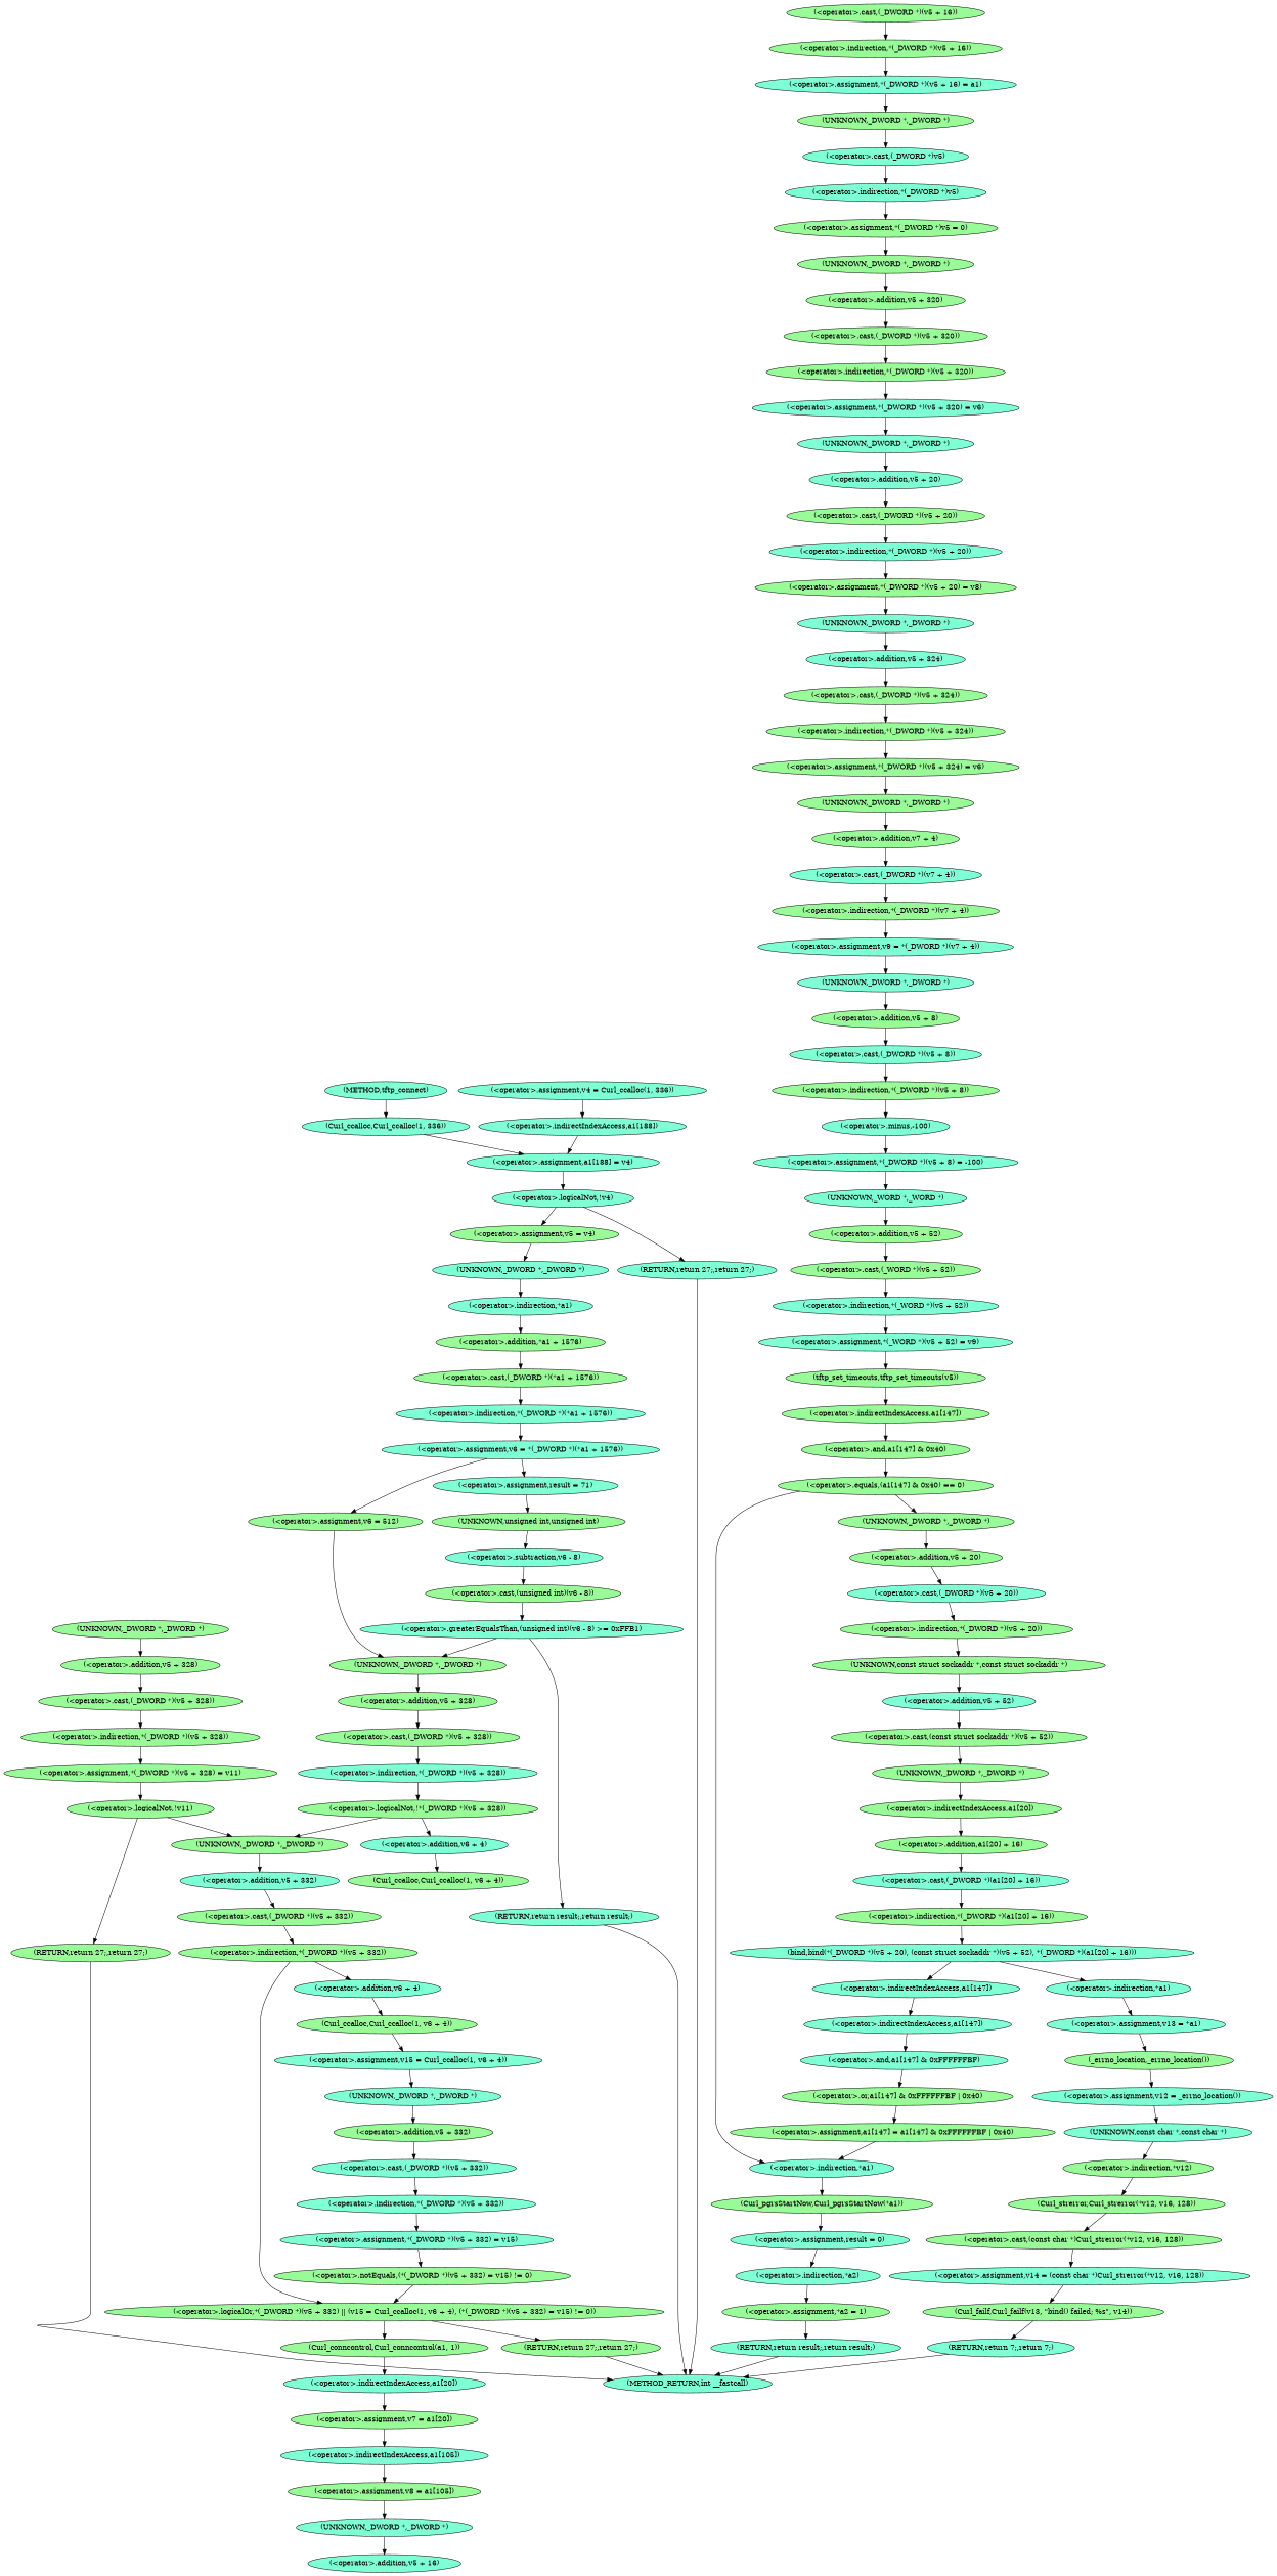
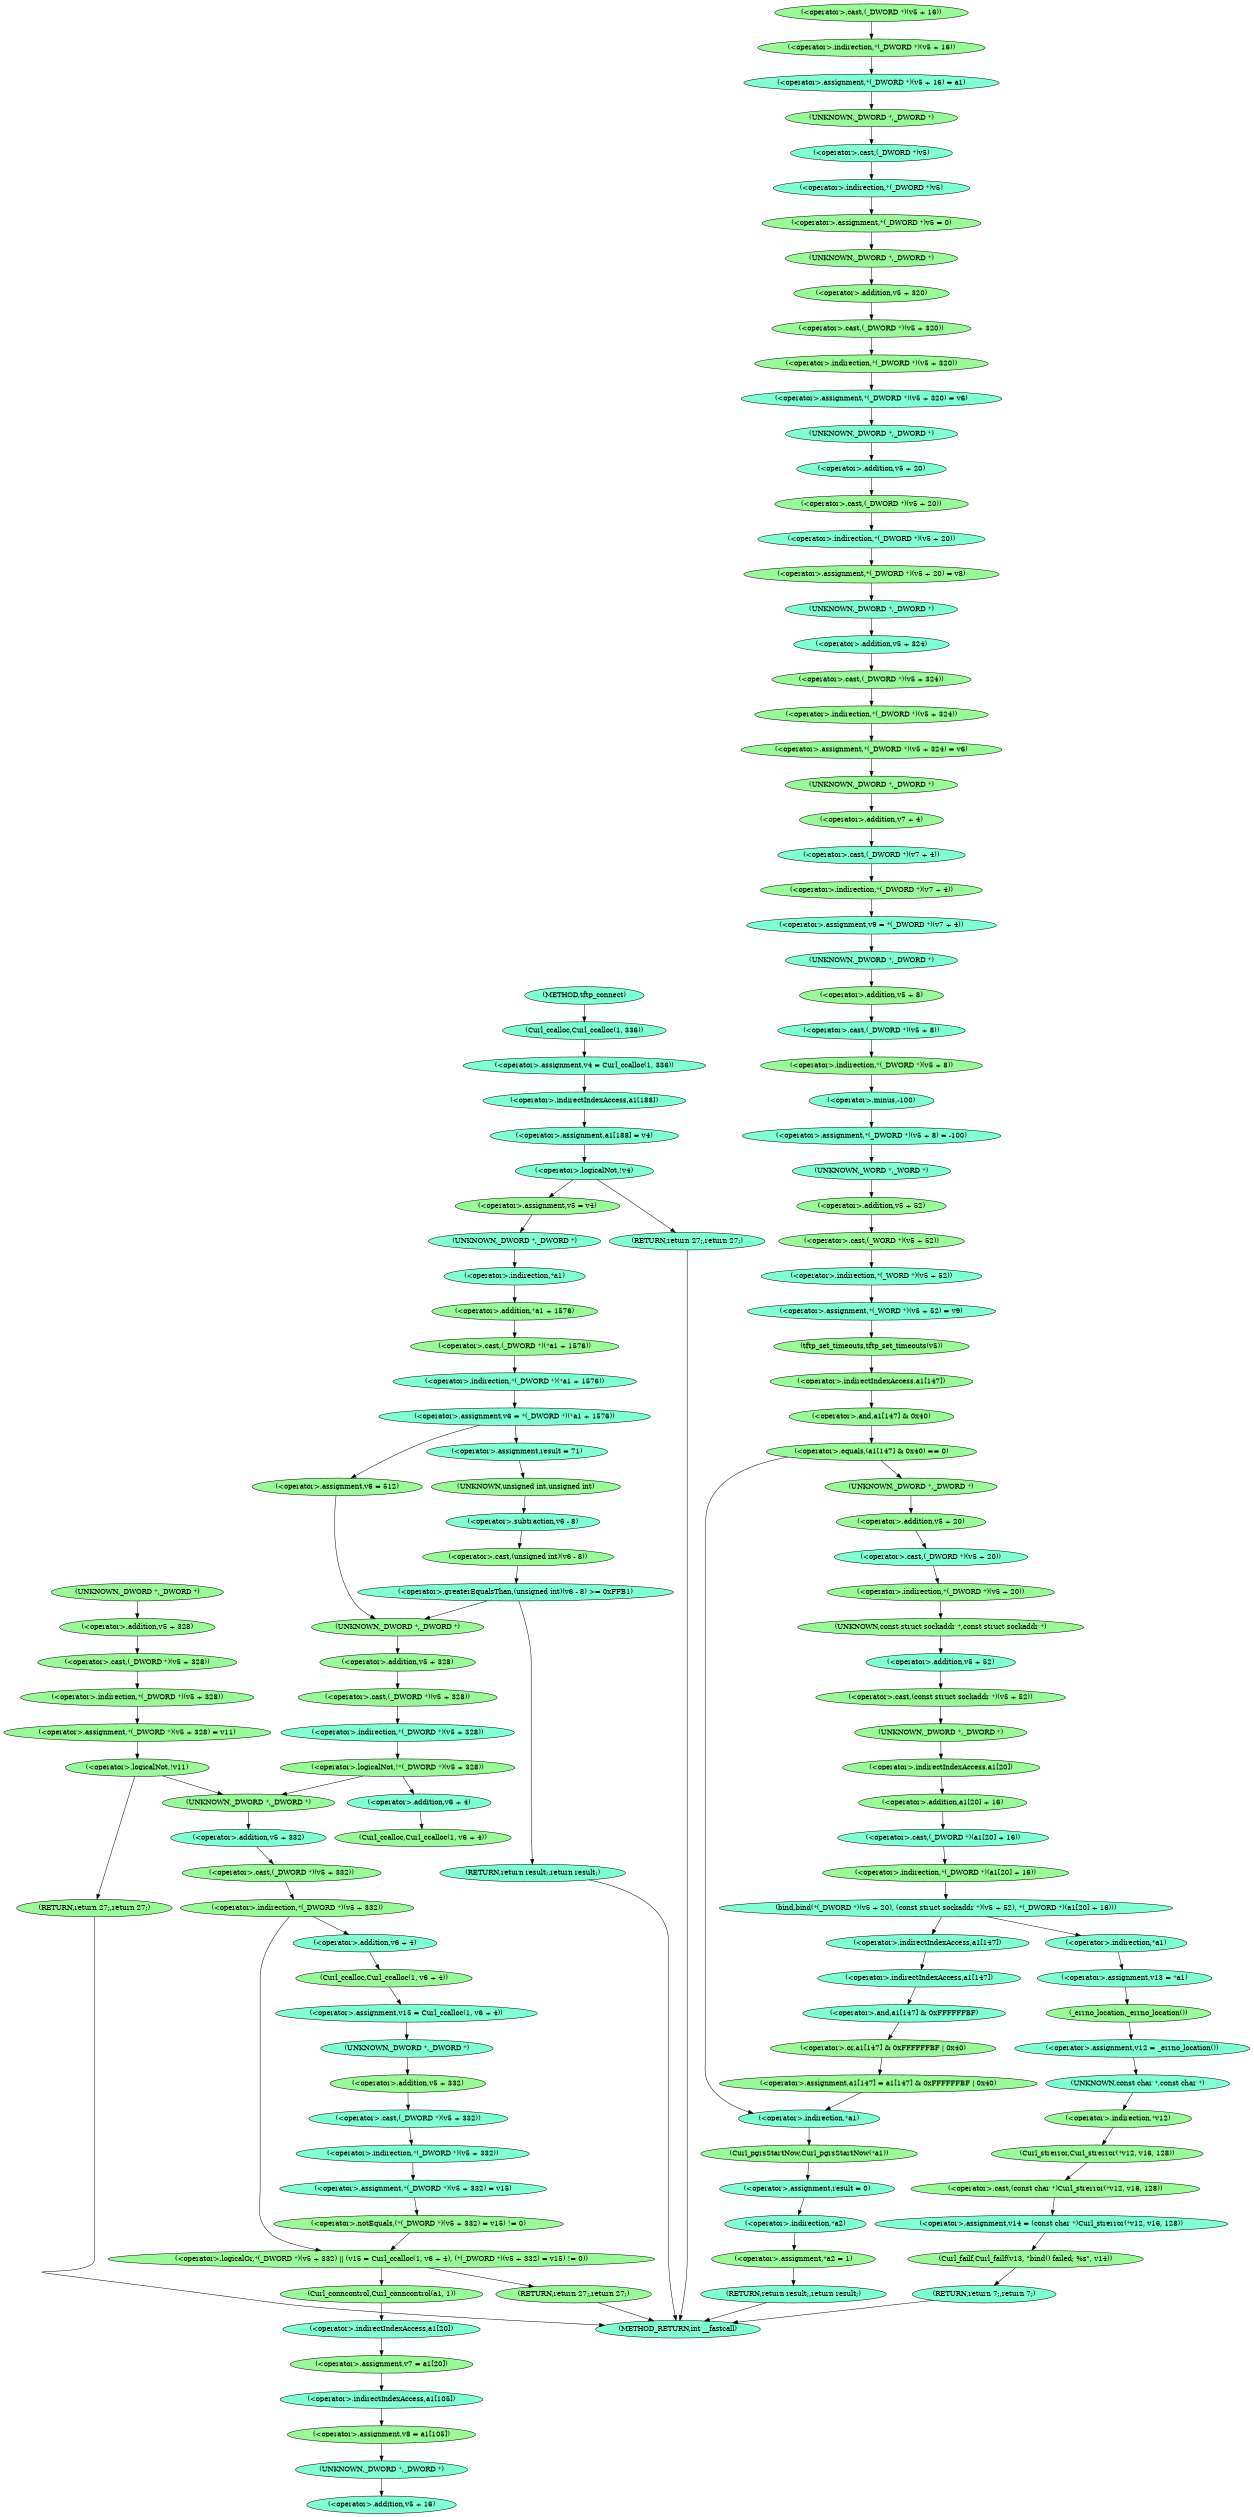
  digraph {
    node [fillcolor=palegreen style=filled]
    n1 [fillcolor=aquamarine label="(<operator>.assignment,v4 = Curl_ccalloc(1, 336))"]
    n2 [fillcolor=aquamarine label="(<operator>.indirectIndexAccess,a1[188])"]
    n3 [fillcolor=aquamarine label="(<operator>.assignment,a1[188] = v4)"]
    n4 [fillcolor=aquamarine label="(Curl_ccalloc,Curl_ccalloc(1, 336))"]
    n5 [fillcolor=aquamarine label="(<operator>.logicalNot,!v4)"]
    n6 [fillcolor=aquamarine label="(RETURN,return 27;,return 27;)"]
    n7 [label="(<operator>.assignment,v5 = v4)"]
    n8 [fillcolor=aquamarine label="(METHOD_RETURN,int __fastcall)"]
    n9 [fillcolor=aquamarine label="(UNKNOWN,_DWORD *,_DWORD *)"]
    n10 [fillcolor=aquamarine label="(<operator>.indirection,*a1)"]
    n11 [fillcolor=aquamarine label="(<operator>.assignment,v6 = *(_DWORD *)(*a1 + 1576))"]
    n12 [fillcolor=aquamarine label="(<operator>.assignment,result = 71)"]
    n13 [label="(<operator>.assignment,v6 = 512)"]
    n14 [label="(UNKNOWN,unsigned int,unsigned int)"]
    n15 [label="(UNKNOWN,_DWORD *,_DWORD *)"]
    n16 [fillcolor=aquamarine label="(<operator>.indirection,*(_DWORD *)(*a1 + 1576))"]
    n17 [label="(<operator>.cast,(_DWORD *)(*a1 + 1576))"]
    n18 [label="(<operator>.addition,*a1 + 1576)"]
    n19 [fillcolor=aquamarine label="(<operator>.subtraction,v6 - 8)"]
    n20 [fillcolor=aquamarine label="(<operator>.greaterEqualsThan,(unsigned int)(v6 - 8) >= 0xFFB1)"]
    n21 [fillcolor=aquamarine label="(RETURN,return result;,return result;)"]
    n22 [label="(<operator>.addition,v5 + 328)"]
    n23 [label="(<operator>.cast,(unsigned int)(v6 - 8))"]
    n24 [label="(<operator>.logicalNot,!*(_DWORD *)(v5 + 328))"]
    n25 [fillcolor=aquamarine label="(<operator>.addition,v6 + 4)"]
    n26 [label="(UNKNOWN,_DWORD *,_DWORD *)"]
    n27 [label="(Curl_ccalloc,Curl_ccalloc(1, v6 + 4))"]
    n28 [fillcolor=aquamarine label="(<operator>.addition,v5 + 332)"]
    n29 [fillcolor=aquamarine label="(<operator>.indirection,*(_DWORD *)(v5 + 328))"]
    n30 [label="(<operator>.cast,(_DWORD *)(v5 + 328))"]
    n31 [label="(UNKNOWN,_DWORD *,_DWORD *)"]
    n32 [label="(<operator>.addition,v5 + 328)"]
    n33 [label="(<operator>.assignment,*(_DWORD *)(v5 + 328) = v11)"]
    n34 [label="(<operator>.logicalNot,!v11)"]
    n35 [label="(RETURN,return 27;,return 27;)"]
    n36 [label="(<operator>.indirection,*(_DWORD *)(v5 + 328))"]
    n37 [label="(<operator>.cast,(_DWORD *)(v5 + 328))"]
    n38 [label="(<operator>.logicalOr,*(_DWORD *)(v5 + 332) || (v15 = Curl_ccalloc(1, v6 + 4), (*(_DWORD *)(v5 + 332) = v15) != 0))"]
    n39 [label="(Curl_conncontrol,Curl_conncontrol(a1, 1))"]
    n40 [label="(RETURN,return 27;,return 27;)"]
    n41 [fillcolor=aquamarine label="(<operator>.indirectIndexAccess,a1[20])"]
    n42 [label="(<operator>.indirection,*(_DWORD *)(v5 + 332))"]
    n43 [fillcolor=aquamarine label="(<operator>.addition,v6 + 4)"]
    n44 [label="(Curl_ccalloc,Curl_ccalloc(1, v6 + 4))"]
    n45 [label="(<operator>.cast,(_DWORD *)(v5 + 332))"]
    n46 [fillcolor=aquamarine label="(<operator>.assignment,v15 = Curl_ccalloc(1, v6 + 4))"]
    n47 [fillcolor=aquamarine label="(UNKNOWN,_DWORD *,_DWORD *)"]
    n48 [label="(<operator>.addition,v5 + 332)"]
    n49 [label="(<operator>.notEquals,(*(_DWORD *)(v5 + 332) = v15) != 0)"]
    n50 [fillcolor=aquamarine label="(<operator>.assignment,*(_DWORD *)(v5 + 332) = v15)"]
    n51 [fillcolor=aquamarine label="(<operator>.indirection,*(_DWORD *)(v5 + 332))"]
    n52 [fillcolor=aquamarine label="(<operator>.cast,(_DWORD *)(v5 + 332))"]
    n53 [label="(<operator>.assignment,v7 = a1[20])"]
    n54 [fillcolor=aquamarine label="(<operator>.indirectIndexAccess,a1[105])"]
    n55 [label="(<operator>.assignment,v8 = a1[105])"]
    n56 [fillcolor=aquamarine label="(UNKNOWN,_DWORD *,_DWORD *)"]
    n57 [fillcolor=aquamarine label="(<operator>.addition,v5 + 16)"]
    n58 [fillcolor=aquamarine label="(<operator>.assignment,*(_DWORD *)(v5 + 16) = a1)"]
    n59 [label="(UNKNOWN,_DWORD *,_DWORD *)"]
    n60 [fillcolor=aquamarine label="(<operator>.cast,(_DWORD *)v5)"]
    n61 [label="(<operator>.indirection,*(_DWORD *)(v5 + 16))"]
    n62 [label="(<operator>.cast,(_DWORD *)(v5 + 16))"]
    n63 [label="(<operator>.assignment,*(_DWORD *)v5 = 0)"]
    n64 [label="(UNKNOWN,_DWORD *,_DWORD *)"]
    n65 [label="(<operator>.addition,v5 + 320)"]
    n66 [fillcolor=aquamarine label="(<operator>.indirection,*(_DWORD *)v5)"]
    n67 [fillcolor=aquamarine label="(<operator>.assignment,*(_DWORD *)(v5 + 320) = v6)"]
    n68 [fillcolor=aquamarine label="(UNKNOWN,_DWORD *,_DWORD *)"]
    n69 [fillcolor=aquamarine label="(<operator>.addition,v5 + 20)"]
    n70 [label="(<operator>.indirection,*(_DWORD *)(v5 + 320))"]
    n71 [label="(<operator>.cast,(_DWORD *)(v5 + 320))"]
    n72 [label="(<operator>.assignment,*(_DWORD *)(v5 + 20) = v8)"]
    n73 [fillcolor=aquamarine label="(UNKNOWN,_DWORD *,_DWORD *)"]
    n74 [fillcolor=aquamarine label="(<operator>.addition,v5 + 324)"]
    n75 [fillcolor=aquamarine label="(<operator>.indirection,*(_DWORD *)(v5 + 20))"]
    n76 [label="(<operator>.cast,(_DWORD *)(v5 + 20))"]
    n77 [label="(<operator>.assignment,*(_DWORD *)(v5 + 324) = v6)"]
    n78 [label="(UNKNOWN,_DWORD *,_DWORD *)"]
    n79 [label="(<operator>.addition,v7 + 4)"]
    n80 [label="(<operator>.indirection,*(_DWORD *)(v5 + 324))"]
    n81 [label="(<operator>.cast,(_DWORD *)(v5 + 324))"]
    n82 [fillcolor=aquamarine label="(<operator>.assignment,v9 = *(_DWORD *)(v7 + 4))"]
    n83 [fillcolor=aquamarine label="(UNKNOWN,_DWORD *,_DWORD *)"]
    n84 [label="(<operator>.addition,v5 + 8)"]
    n85 [label="(<operator>.indirection,*(_DWORD *)(v7 + 4))"]
    n86 [fillcolor=aquamarine label="(<operator>.cast,(_DWORD *)(v7 + 4))"]
    n87 [fillcolor=aquamarine label="(<operator>.assignment,*(_DWORD *)(v5 + 8) = -100)"]
    n88 [fillcolor=aquamarine label="(UNKNOWN,_WORD *,_WORD *)"]
    n89 [label="(<operator>.addition,v5 + 52)"]
    n90 [label="(<operator>.indirection,*(_DWORD *)(v5 + 8))"]
    n91 [fillcolor=aquamarine label="(<operator>.minus,-100)"]
    n92 [fillcolor=aquamarine label="(<operator>.cast,(_DWORD *)(v5 + 8))"]
    n93 [fillcolor=aquamarine label="(<operator>.assignment,*(_WORD *)(v5 + 52) = v9)"]
    n94 [label="(tftp_set_timeouts,tftp_set_timeouts(v5))"]
    n95 [label="(<operator>.indirectIndexAccess,a1[147])"]
    n96 [fillcolor=aquamarine label="(<operator>.indirection,*(_WORD *)(v5 + 52))"]
    n97 [label="(<operator>.cast,(_WORD *)(v5 + 52))"]
    n98 [label="(<operator>.and,a1[147] & 0x40)"]
    n99 [label="(<operator>.equals,(a1[147] & 0x40) == 0)"]
    n100 [label="(UNKNOWN,_DWORD *,_DWORD *)"]
    n101 [fillcolor=aquamarine label="(<operator>.indirection,*a1)"]
    n102 [label="(<operator>.addition,v5 + 20)"]
    n103 [label="(Curl_pgrsStartNow,Curl_pgrsStartNow(*a1))"]
    n104 [fillcolor=aquamarine label="(bind,bind(*(_DWORD *)(v5 + 20), (const struct sockaddr *)(v5 + 52), *(_DWORD *)(a1[20] + 16)))"]
    n105 [fillcolor=aquamarine label="(<operator>.indirection,*a1)"]
    n106 [fillcolor=aquamarine label="(<operator>.indirectIndexAccess,a1[147])"]
    n107 [fillcolor=aquamarine label="(<operator>.assignment,v13 = *a1)"]
    n108 [fillcolor=aquamarine label="(<operator>.indirectIndexAccess,a1[147])"]
    n109 [label="(<operator>.indirection,*(_DWORD *)(v5 + 20))"]
    n110 [label="(UNKNOWN,const struct sockaddr *,const struct sockaddr *)"]
    n111 [fillcolor=aquamarine label="(<operator>.addition,v5 + 52)"]
    n112 [fillcolor=aquamarine label="(<operator>.cast,(_DWORD *)(v5 + 20))"]
    n113 [label="(<operator>.cast,(const struct sockaddr *)(v5 + 52))"]
    n114 [label="(UNKNOWN,_DWORD *,_DWORD *)"]
    n115 [label="(<operator>.indirectIndexAccess,a1[20])"]
    n116 [label="(<operator>.indirection,*(_DWORD *)(a1[20] + 16))"]
    n117 [fillcolor=aquamarine label="(<operator>.cast,(_DWORD *)(a1[20] + 16))"]
    n118 [label="(<operator>.addition,a1[20] + 16)"]
    n119 [label="(_errno_location,_errno_location())"]
    n120 [fillcolor=aquamarine label="(<operator>.assignment,v12 = _errno_location())"]
    n121 [fillcolor=aquamarine label="(UNKNOWN,const char *,const char *)"]
    n122 [label="(<operator>.indirection,*v12)"]
    n123 [fillcolor=aquamarine label="(<operator>.assignment,v14 = (const char *)Curl_strerror(*v12, v16, 128))"]
    n124 [label="(Curl_failf,Curl_failf(v13, \"bind() failed; %s\", v14))"]
    n125 [fillcolor=aquamarine label="(RETURN,return 7;,return 7;)"]
    n126 [label="(<operator>.cast,(const char *)Curl_strerror(*v12, v16, 128))"]
    n127 [label="(Curl_strerror,Curl_strerror(*v12, v16, 128))"]
    n128 [label="(<operator>.assignment,a1[147] = a1[147] & 0xFFFFFFBF | 0x40)"]
    n129 [fillcolor=aquamarine label="(<operator>.and,a1[147] & 0xFFFFFFBF)"]
    n130 [label="(<operator>.or,a1[147] & 0xFFFFFFBF | 0x40)"]
    n131 [fillcolor=aquamarine label="(<operator>.assignment,result = 0)"]
    n132 [fillcolor=aquamarine label="(<operator>.indirection,*a2)"]
    n133 [label="(<operator>.assignment,*a2 = 1)"]
    n134 [fillcolor=aquamarine label="(RETURN,return result;,return result;)"]
    n135 [fillcolor=aquamarine label="(METHOD,tftp_connect)"]
    n1 -> n2
    n2 -> n3
    n3 -> n5
-   n4 -> n3
+   n4 -> n1
    n5 -> n6
    n5 -> n7
    n6 -> n8
    n7 -> n9
    n9 -> n10
    n10 -> n18
    n11 -> n12
    n11 -> n13
    n12 -> n14
    n13 -> n15
    n14 -> n19
    n15 -> n22
    n16 -> n11
    n17 -> n16
    n18 -> n17
    n19 -> n23
    n20 -> n15
    n20 -> n21
    n21 -> n8
    n22 -> n30
    n23 -> n20
    n24 -> n25
    n24 -> n26
    n25 -> n27
    n26 -> n28
    n28 -> n45
    n29 -> n24
    n30 -> n29
    n31 -> n32
    n32 -> n37
    n33 -> n34
    n34 -> n26
    n34 -> n35
    n35 -> n8
    n36 -> n33
    n37 -> n36
    n38 -> n39
    n38 -> n40
    n39 -> n41
    n40 -> n8
    n41 -> n53
    n42 -> n38
    n42 -> n43
    n43 -> n44
    n44 -> n46
    n45 -> n42
    n46 -> n47
    n47 -> n48
    n48 -> n52
    n49 -> n38
    n50 -> n49
    n51 -> n50
    n52 -> n51
    n53 -> n54
    n54 -> n55
    n55 -> n56
    n56 -> n57
    n58 -> n59
    n59 -> n60
    n60 -> n66
    n61 -> n58
    n62 -> n61
    n63 -> n64
    n64 -> n65
    n65 -> n71
    n66 -> n63
    n67 -> n68
    n68 -> n69
    n69 -> n76
    n70 -> n67
    n71 -> n70
    n72 -> n73
    n73 -> n74
    n74 -> n81
    n75 -> n72
    n76 -> n75
    n77 -> n78
    n78 -> n79
    n79 -> n86
    n80 -> n77
    n81 -> n80
    n82 -> n83
    n83 -> n84
    n84 -> n92
    n85 -> n82
    n86 -> n85
    n87 -> n88
    n88 -> n89
    n89 -> n97
    n90 -> n91
    n91 -> n87
    n92 -> n90
    n93 -> n94
    n94 -> n95
    n95 -> n98
    n96 -> n93
    n97 -> n96
    n98 -> n99
    n99 -> n100
    n99 -> n101
    n100 -> n102
    n101 -> n103
    n102 -> n112
    n103 -> n131
    n104 -> n105
    n104 -> n106
    n105 -> n107
    n106 -> n108
    n107 -> n119
    n108 -> n129
    n109 -> n110
    n110 -> n111
    n111 -> n113
    n112 -> n109
    n113 -> n114
    n114 -> n115
    n115 -> n118
    n116 -> n104
    n117 -> n116
    n118 -> n117
    n119 -> n120
    n120 -> n121
    n121 -> n122
    n122 -> n127
    n123 -> n124
    n124 -> n125
    n125 -> n8
    n126 -> n123
    n127 -> n126
    n128 -> n101
    n129 -> n130
    n130 -> n128
    n131 -> n132
    n132 -> n133
    n133 -> n134
    n134 -> n8
    n135 -> n4
  }
